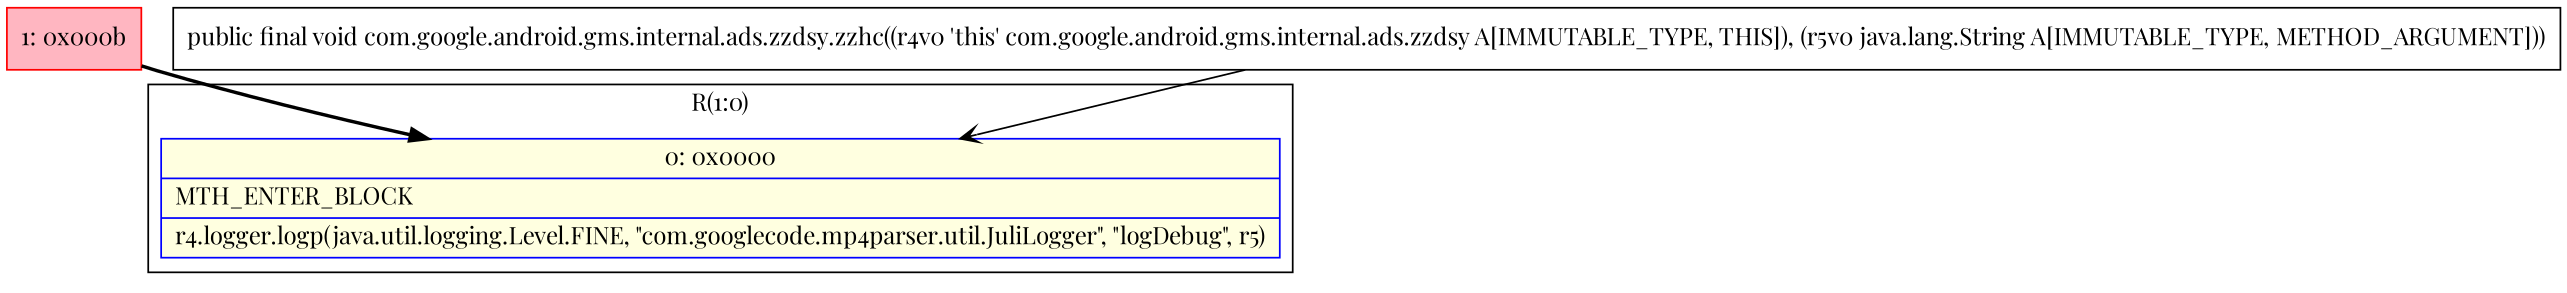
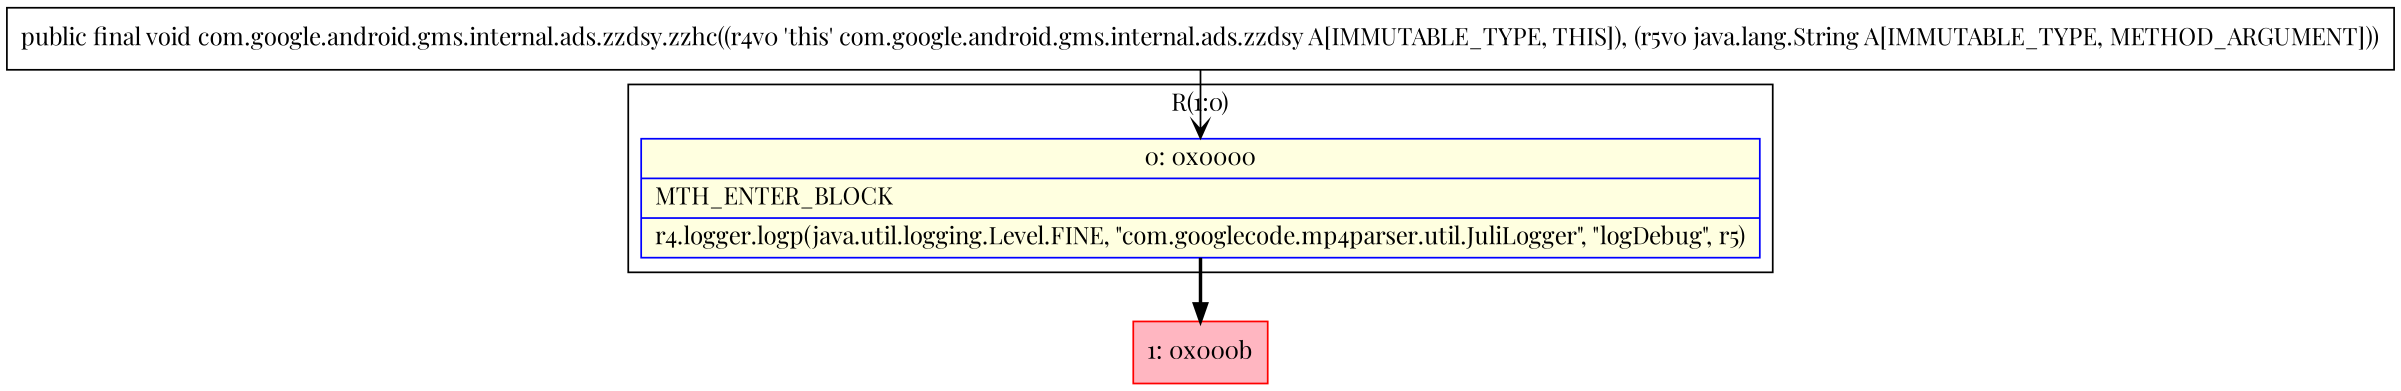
  digraph {
    fontname="Playfair Display"
    node [shape=record style=filled fontname="Playfair Display"]
    edge [fontname="Playfair Display"]
    n1 [color=blue label="{0\:\ 0x0000|MTH_ENTER_BLOCK\l|r4.logger.logp(java.util.logging.Level.FINE, \"com.googlecode.mp4parser.util.JuliLogger\", \"logDebug\", r5)\l}" fillcolor=lightyellow]
    n2 [color=red label="{1\:\ 0x000b}" fillcolor=lightpink]
    n3 [label="{public final void com.google.android.gms.internal.ads.zzdsy.zzhc((r4v0 'this' com.google.android.gms.internal.ads.zzdsy A[IMMUTABLE_TYPE, THIS]), (r5v0 java.lang.String A[IMMUTABLE_TYPE, METHOD_ARGUMENT])) }" fillcolor=white]
    subgraph cluster_1 {
      label="R(1:0)"
      n1
    }
-   n2 -> n1 [style=bold arrowhead=normal]
+   n1 -> n2 [style=bold arrowhead=normal]
    n3 -> n1 [style=solid arrowhead=vee]
  }
